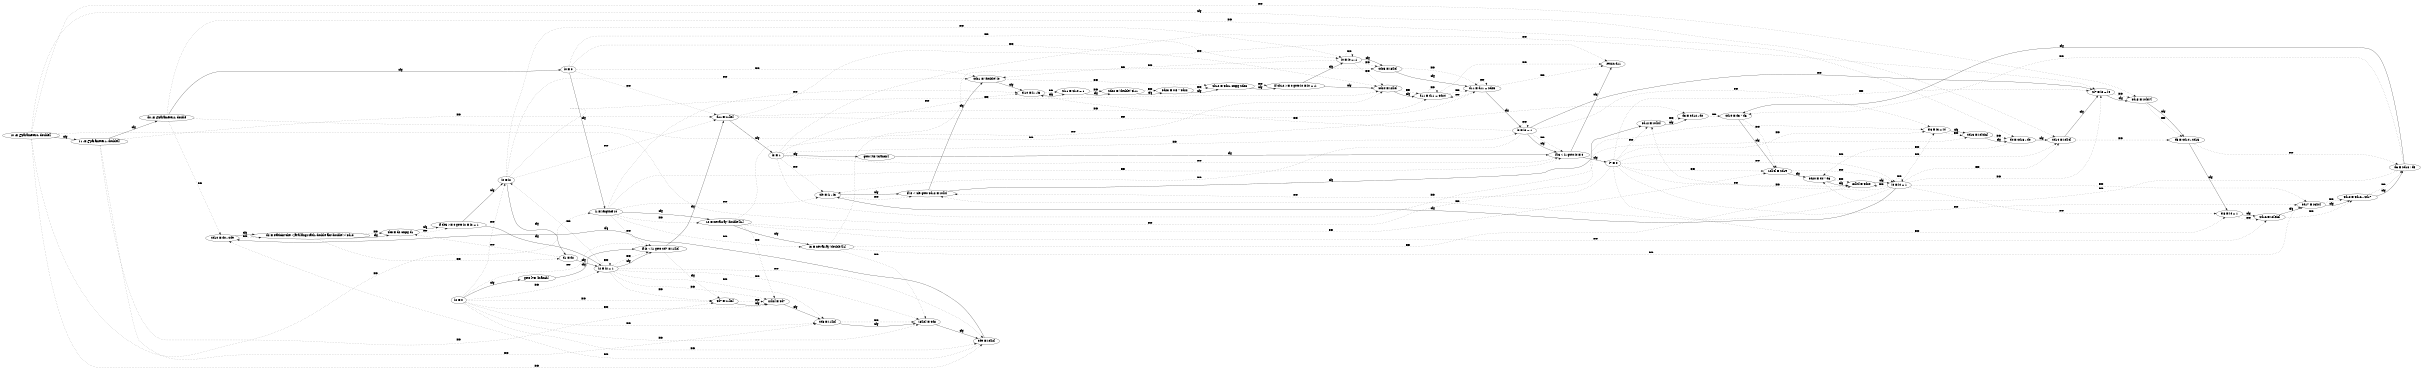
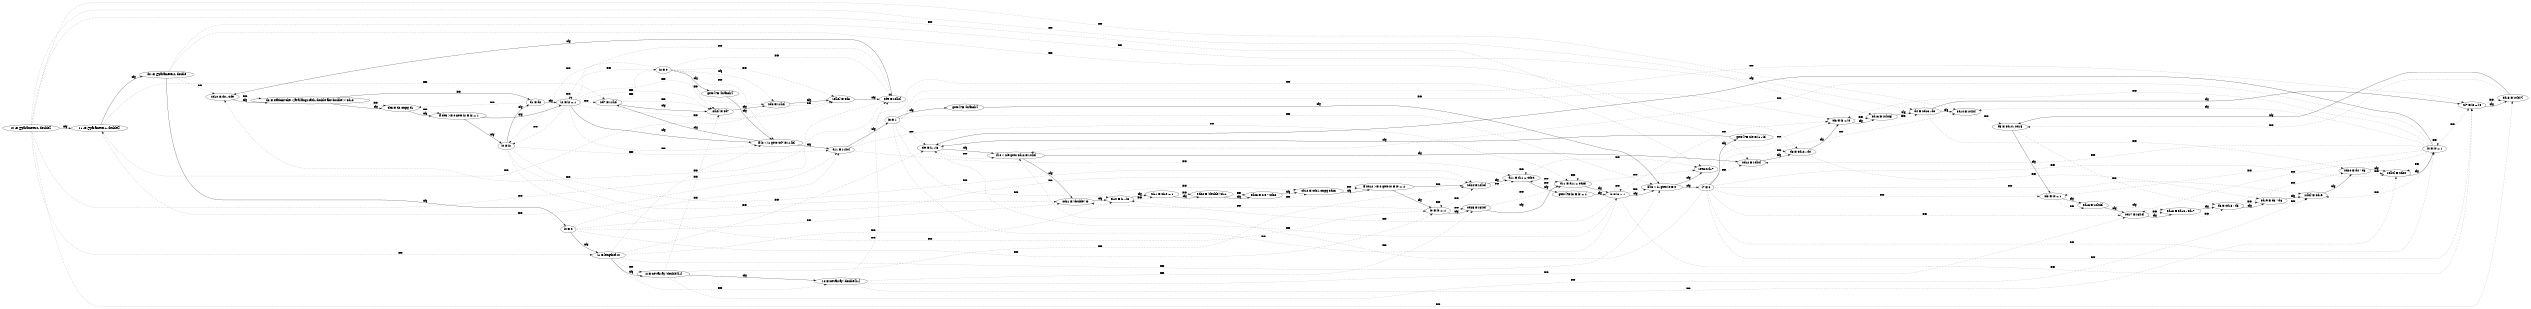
  digraph {
    rankdir=LR
    edge [style=dotted]
    n1 [label="r0 := @parameter0: double[]"]
    n2 [label="r1 := @parameter1: double[]"]
    n3 [label="i1 = lengthof r0"]
    n4 [label="$d9 = r0[i2]"]
    n5 [label="$d12 = r0[i4]"]
    n6 [label="$d13 = r0[$i6]"]
    n7 [label="$d14 = r0[i4]"]
    n8 [label="$d15 = r0[$i7]"]
    n9 [label="d0 := @parameter2: double"]
    n10 [label="$d7 = r1[i2]"]
    n11 [label="$d8 = r1[i2]"]
    n12 [label="d11 = r1[i0]"]
    n13 [label="r2 = newarray (double)[i1]"]
    n14 [label="r3 = newarray (double)[i1]"]
    n15 [label="if i2 < i1 goto $d7 = r1[i2]"]
    n16 [label="$i9 = i1 - i3"]
    n17 [label="$i10 = i1 - i3"]
    n18 [label="if i3 < i1 goto i4 = 0"]
    n19 [label="$d10 = d0 - $d9"]
    n20 [label="d3 = $d12 - d0"]
    n21 [label="d4 = $d13 - d0"]
    n22 [label="$i7 = i3 + i4"]
    n23 [label="d5 = $d14 - $d15"]
    n24 [label="i0 = 0"]
    n25 [label="r2[i2] = $d7"]
    n26 [label="r3[i2] = $d8"]
    n27 [label="i3 = 1"]
    n28 [label="d11 = d11 + $d24"]
    n29 [label="d11 = d11 + $d25"]
-   n30 [label="return d11"]
+   n30 [label="return d17"]
    n31 [label="$d21 = (double) i0"]
    n32 [label="$d24 = r2[i0]"]
    n33 [label="i0 = i0 + -1"]
    n34 [label="d2 = staticinvoke <java.lang.Math: double abs(double)>($d10)"]
    n35 [label="$i6 = i3 + i4"]
    n36 [label="$d19 = d3 * d6"]
    n37 [label="$d20 = d4 * d6"]
    n38 [label="$b12 = $d21 cmpg $d23"]
    n39 [label="$d25 = r3[i0]"]
    n40 [label="$d16 = r2[$i8]"]
    n41 [label="r2[i4] = $d19"]
    n42 [label="$d17 = r3[i4]"]
    n43 [label="r3[i4] = $d20"]
    n44 [label="if i4 < $i9 goto $d12 = r0[i4]"]
    n45 [label="$i11 = $i10 + 1"]
    n46 [label="i7 = 0"]
    n47 [label="$d18 = $d16 - $d17"]
    n48 [label="i4 = i4 + 1"]
    n49 [label="i2 = 0"]
    n50 [label="goto [?= (branch)]"]
    n51 [label="i0 = i2"]
    n52 [label="i2 = i2 + 1"]
    n53 [label="$b5 = d2 cmpg d1"]
    n54 [label="if $b5 >= 0 goto i2 = i2 + 1"]
    n55 [label="d1 = d2"]
    n56 [label="goto [?= (branch)]"]
    n57 [label="i3 = i3 + 1"]
+   n58 [label="goto [?= i3 = i3 + 1]"]
+   n59 [label="goto [?= $i9 = i1 - i3]"]
    n60 [label="$i8 = i4 + 1"]
    n61 [label="d6 = $d18 / d5"]
    n62 [label="if $b12 >= 0 goto i0 = i0 + -1"]
    n63 [label="$d22 = (double) $i11"]
    n64 [label="$d23 = 0.5 * $d22"]
    n1 -> n2 [label=cfg style=""]
    n1 -> n3 [label=DD]
    n1 -> n4 [label=DD]
+   n1 -> n5 [label=DD]
    n1 -> n6 [label=DD]
-   n1 -> n7 [label=cfg]
+   n1 -> n7 [label=DD]
    n1 -> n8 [label=DD]
    n2 -> n9 [label=cfg style=""]
    n2 -> n10 [label=DD]
-   n2 -> n11 [label=DD]
+   n11 -> n2 [label=DD]
    n2 -> n12 [label=DD]
    n3 -> n13 [label=DD]
    n3 -> n13 [label=cfg style=""]
    n3 -> n14 [label=DD]
    n3 -> n15 [label=DD]
    n3 -> n16 [label=DD]
    n3 -> n17 [label=DD]
    n3 -> n18 [label=DD]
    n4 -> n19 [label=DD]
    n4 -> n19 [label=cfg style=""]
    n5 -> n20 [label=DD]
    n5 -> n20 [label=cfg style=""]
    n6 -> n21 [label=DD]
    n6 -> n21 [label=cfg style=""]
-   n7 -> n22 [label=cfg style=""]
+   n21 -> n22 [label=cfg style=""]
    n7 -> n23 [label=DD]
    n8 -> n23 [label=DD]
    n8 -> n23 [label=cfg style=""]
    n9 -> n19 [label=DD]
    n9 -> n20 [label=DD]
    n9 -> n21 [label=DD]
    n9 -> n24 [label=cfg style=""]
    n10 -> n25 [label=DD]
    n10 -> n25 [label=cfg style=""]
    n11 -> n26 [label=DD]
    n11 -> n26 [label=cfg style=""]
    n12 -> n27 [label=cfg style=""]
    n12 -> n28 [label=DD]
    n12 -> n29 [label=DD]
    n12 -> n30 [label=DD]
    n13 -> n14 [label=cfg style=""]
    n13 -> n25 [label=DD]
    n13 -> n32 [label=DD]
-   n13 -> n40 [label=DD]
    n13 -> n41 [label=DD]
-   n14 -> n26 [label=DD]
+   n14 -> n4 [label=DD]
    n14 -> n39 [label=DD]
    n14 -> n42 [label=DD]
    n14 -> n43 [label=DD]
-   n15 -> n10 [label=cfg]
+   n15 -> n10 [label=cfg style=""]
    n15 -> n12 [label=cfg style=""]
    n16 -> n44 [label=DD]
    n16 -> n44 [label=cfg style=""]
    n17 -> n45 [label=DD]
    n17 -> n45 [label=cfg style=""]
    n18 -> n30 [label=cfg style=""]
    n18 -> n46 [label=cfg style=""]
    n19 -> n34 [label=DD]
    n19 -> n34 [label=cfg style=""]
+   n20 -> n35 [label=cfg style=""]
    n20 -> n36 [label=DD]
    n21 -> n7 [label=cfg style=""]
    n21 -> n37 [label=DD]
    n22 -> n8 [label=DD]
    n22 -> n8 [label=cfg style=""]
    n23 -> n60 [label=cfg style=""]
    n23 -> n61 [label=DD]
    n24 -> n3 [label=cfg style=""]
    n24 -> n12 [label=DD]
    n24 -> n31 [label=DD]
    n24 -> n32 [label=DD]
    n24 -> n33 [label=DD]
    n25 -> n11 [label=cfg style=""]
    n26 -> n4 [label=cfg style=""]
    n27 -> n16 [label=DD]
    n27 -> n17 [label=DD]
    n27 -> n18 [label=DD]
    n27 -> n22 [label=DD]
    n27 -> n35 [label=DD]
    n27 -> n56 [label=cfg style=""]
    n27 -> n57 [label=DD]
    n28 -> n28 [label=DD]
    n28 -> n29 [label=DD]
    n28 -> n30 [label=DD]
+   n28 -> n58 [label=cfg style=""]
    n29 -> n28 [label=DD]
    n29 -> n29 [label=DD]
    n29 -> n30 [label=DD]
    n29 -> n57 [label=cfg style=""]
    n31 -> n17 [label=cfg style=""]
    n31 -> n38 [label=DD]
    n32 -> n28 [label=DD]
    n32 -> n28 [label=cfg style=""]
    n33 -> n31 [label=DD]
    n33 -> n32 [label=DD]
    n33 -> n33 [label=DD]
    n33 -> n39 [label=DD]
    n33 -> n39 [label=cfg style=""]
    n34 -> n53 [label=DD]
    n34 -> n53 [label=cfg style=""]
-   n34 -> n55 [label=DD]
+   n34 -> n55 [label=DD style=solid]
    n35 -> n6 [label=DD]
    n35 -> n6 [label=cfg style=""]
    n36 -> n41 [label=DD]
    n36 -> n41 [label=cfg style=""]
    n37 -> n43 [label=DD]
    n37 -> n43 [label=cfg style=""]
    n38 -> n62 [label=DD]
    n38 -> n62 [label=cfg style=""]
    n39 -> n29 [label=DD]
    n39 -> n29 [label=cfg style=""]
    n40 -> n42 [label=cfg style=""]
-   n40 -> n47 [label=DD]
+   n40 -> n47 [label=cfg]
    n41 -> n37 [label=cfg style=""]
    n42 -> n47 [label=DD]
    n42 -> n47 [label=cfg style=""]
    n43 -> n48 [label=cfg style=""]
    n44 -> n5 [label=cfg style=""]
    n44 -> n31 [label=cfg style=""]
    n45 -> n63 [label=DD]
    n45 -> n63 [label=cfg style=""]
    n46 -> n5 [label=DD]
    n46 -> n7 [label=DD]
    n46 -> n22 [label=DD]
    n46 -> n35 [label=DD]
    n46 -> n41 [label=DD]
    n46 -> n42 [label=DD]
    n46 -> n43 [label=DD]
    n46 -> n44 [label=DD]
    n46 -> n48 [label=DD]
+   n46 -> n59 [label=cfg style=""]
    n46 -> n60 [label=DD]
    n47 -> n61 [label=DD]
    n47 -> n61 [label=cfg style=""]
    n48 -> n5 [label=DD]
-   n48 -> n7 [label=DD]
+   n48 -> n7 [label=cfg]
    n48 -> n16 [label=cfg style=""]
    n48 -> n22 [label=DD]
    n48 -> n35 [label=DD]
-   n41 -> n48 [label=DD]
+   n48 -> n41 [label=DD]
    n48 -> n42 [label=DD]
    n48 -> n43 [label=DD]
    n48 -> n44 [label=DD]
    n48 -> n48 [label=DD]
    n48 -> n60 [label=DD]
    n49 -> n4 [label=DD]
-   n49 -> n10 [label=DD]
-   n49 -> n11 [label=DD]
+   n10 -> n49 [label=DD]
+   n49 -> n11 [label=cfg]
    n49 -> n15 [label=DD]
    n49 -> n25 [label=DD]
    n49 -> n26 [label=DD]
    n49 -> n50 [label=cfg style=""]
    n49 -> n51 [label=DD]
    n49 -> n52 [label=DD]
    n50 -> n15 [label=cfg style=""]
    n51 -> n12 [label=DD]
    n51 -> n31 [label=DD]
    n51 -> n32 [label=DD]
    n51 -> n33 [label=DD]
    n51 -> n55 [label=cfg style=""]
    n52 -> n4 [label=DD]
    n52 -> n10 [label=DD]
    n52 -> n11 [label=DD]
    n52 -> n15 [label=DD]
    n52 -> n15 [label=cfg style=""]
    n52 -> n25 [label=DD]
    n52 -> n26 [label=DD]
    n52 -> n51 [label=DD]
    n52 -> n52 [label=DD]
    n53 -> n54 [label=DD]
    n53 -> n54 [label=cfg style=""]
    n54 -> n51 [label=cfg style=""]
    n54 -> n52 [label=cfg style=""]
    n55 -> n52 [label=cfg style=""]
    n55 -> n53 [label=DD]
    n56 -> n18 [label=cfg style=""]
    n57 -> n16 [label=DD]
    n57 -> n17 [label=DD]
    n57 -> n18 [label=DD]
    n57 -> n18 [label=cfg style=""]
-   n57 -> n22 [label=DD style=solid]
+   n57 -> n22 [label=DD]
    n57 -> n35 [label=DD]
    n57 -> n57 [label=DD]
+   n58 -> n57 [label=cfg style=""]
+   n59 -> n16 [label=cfg style=""]
    n60 -> n40 [label=DD]
    n60 -> n40 [label=cfg style=""]
    n61 -> n36 [label=DD]
    n61 -> n36 [label=cfg style=""]
    n61 -> n37 [label=DD]
-   n62 -> n32 [label=cfg style=""]
+   n62 -> n32 [label=DD style=""]
    n62 -> n33 [label=cfg style=""]
    n63 -> n64 [label=DD]
    n63 -> n64 [label=cfg style=""]
    n64 -> n38 [label=DD]
    n64 -> n38 [label=cfg style=""]
  }
